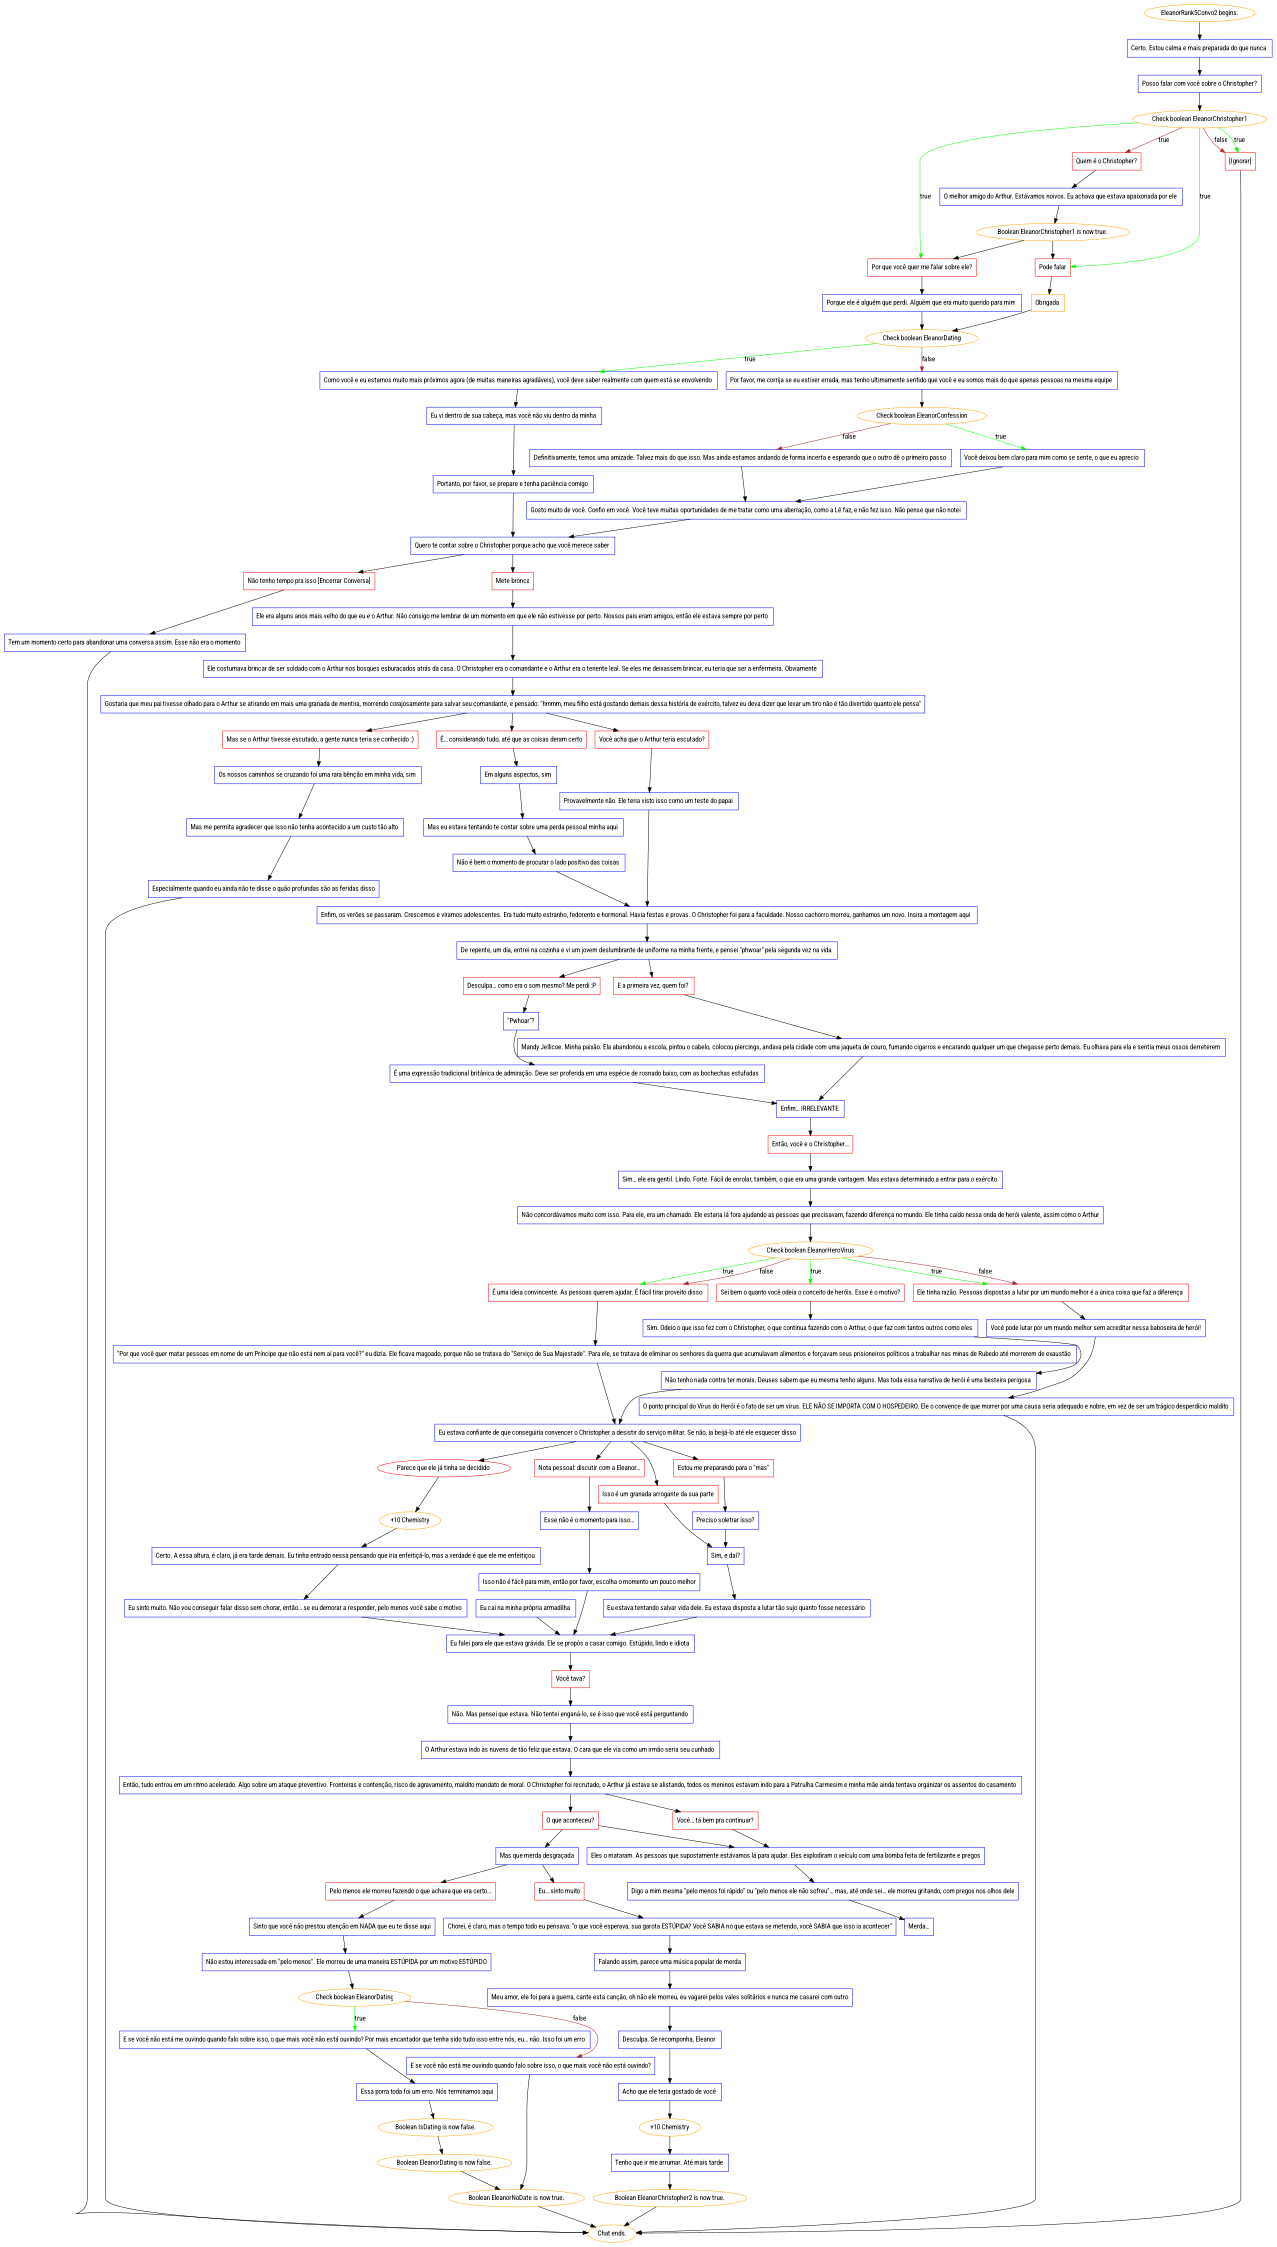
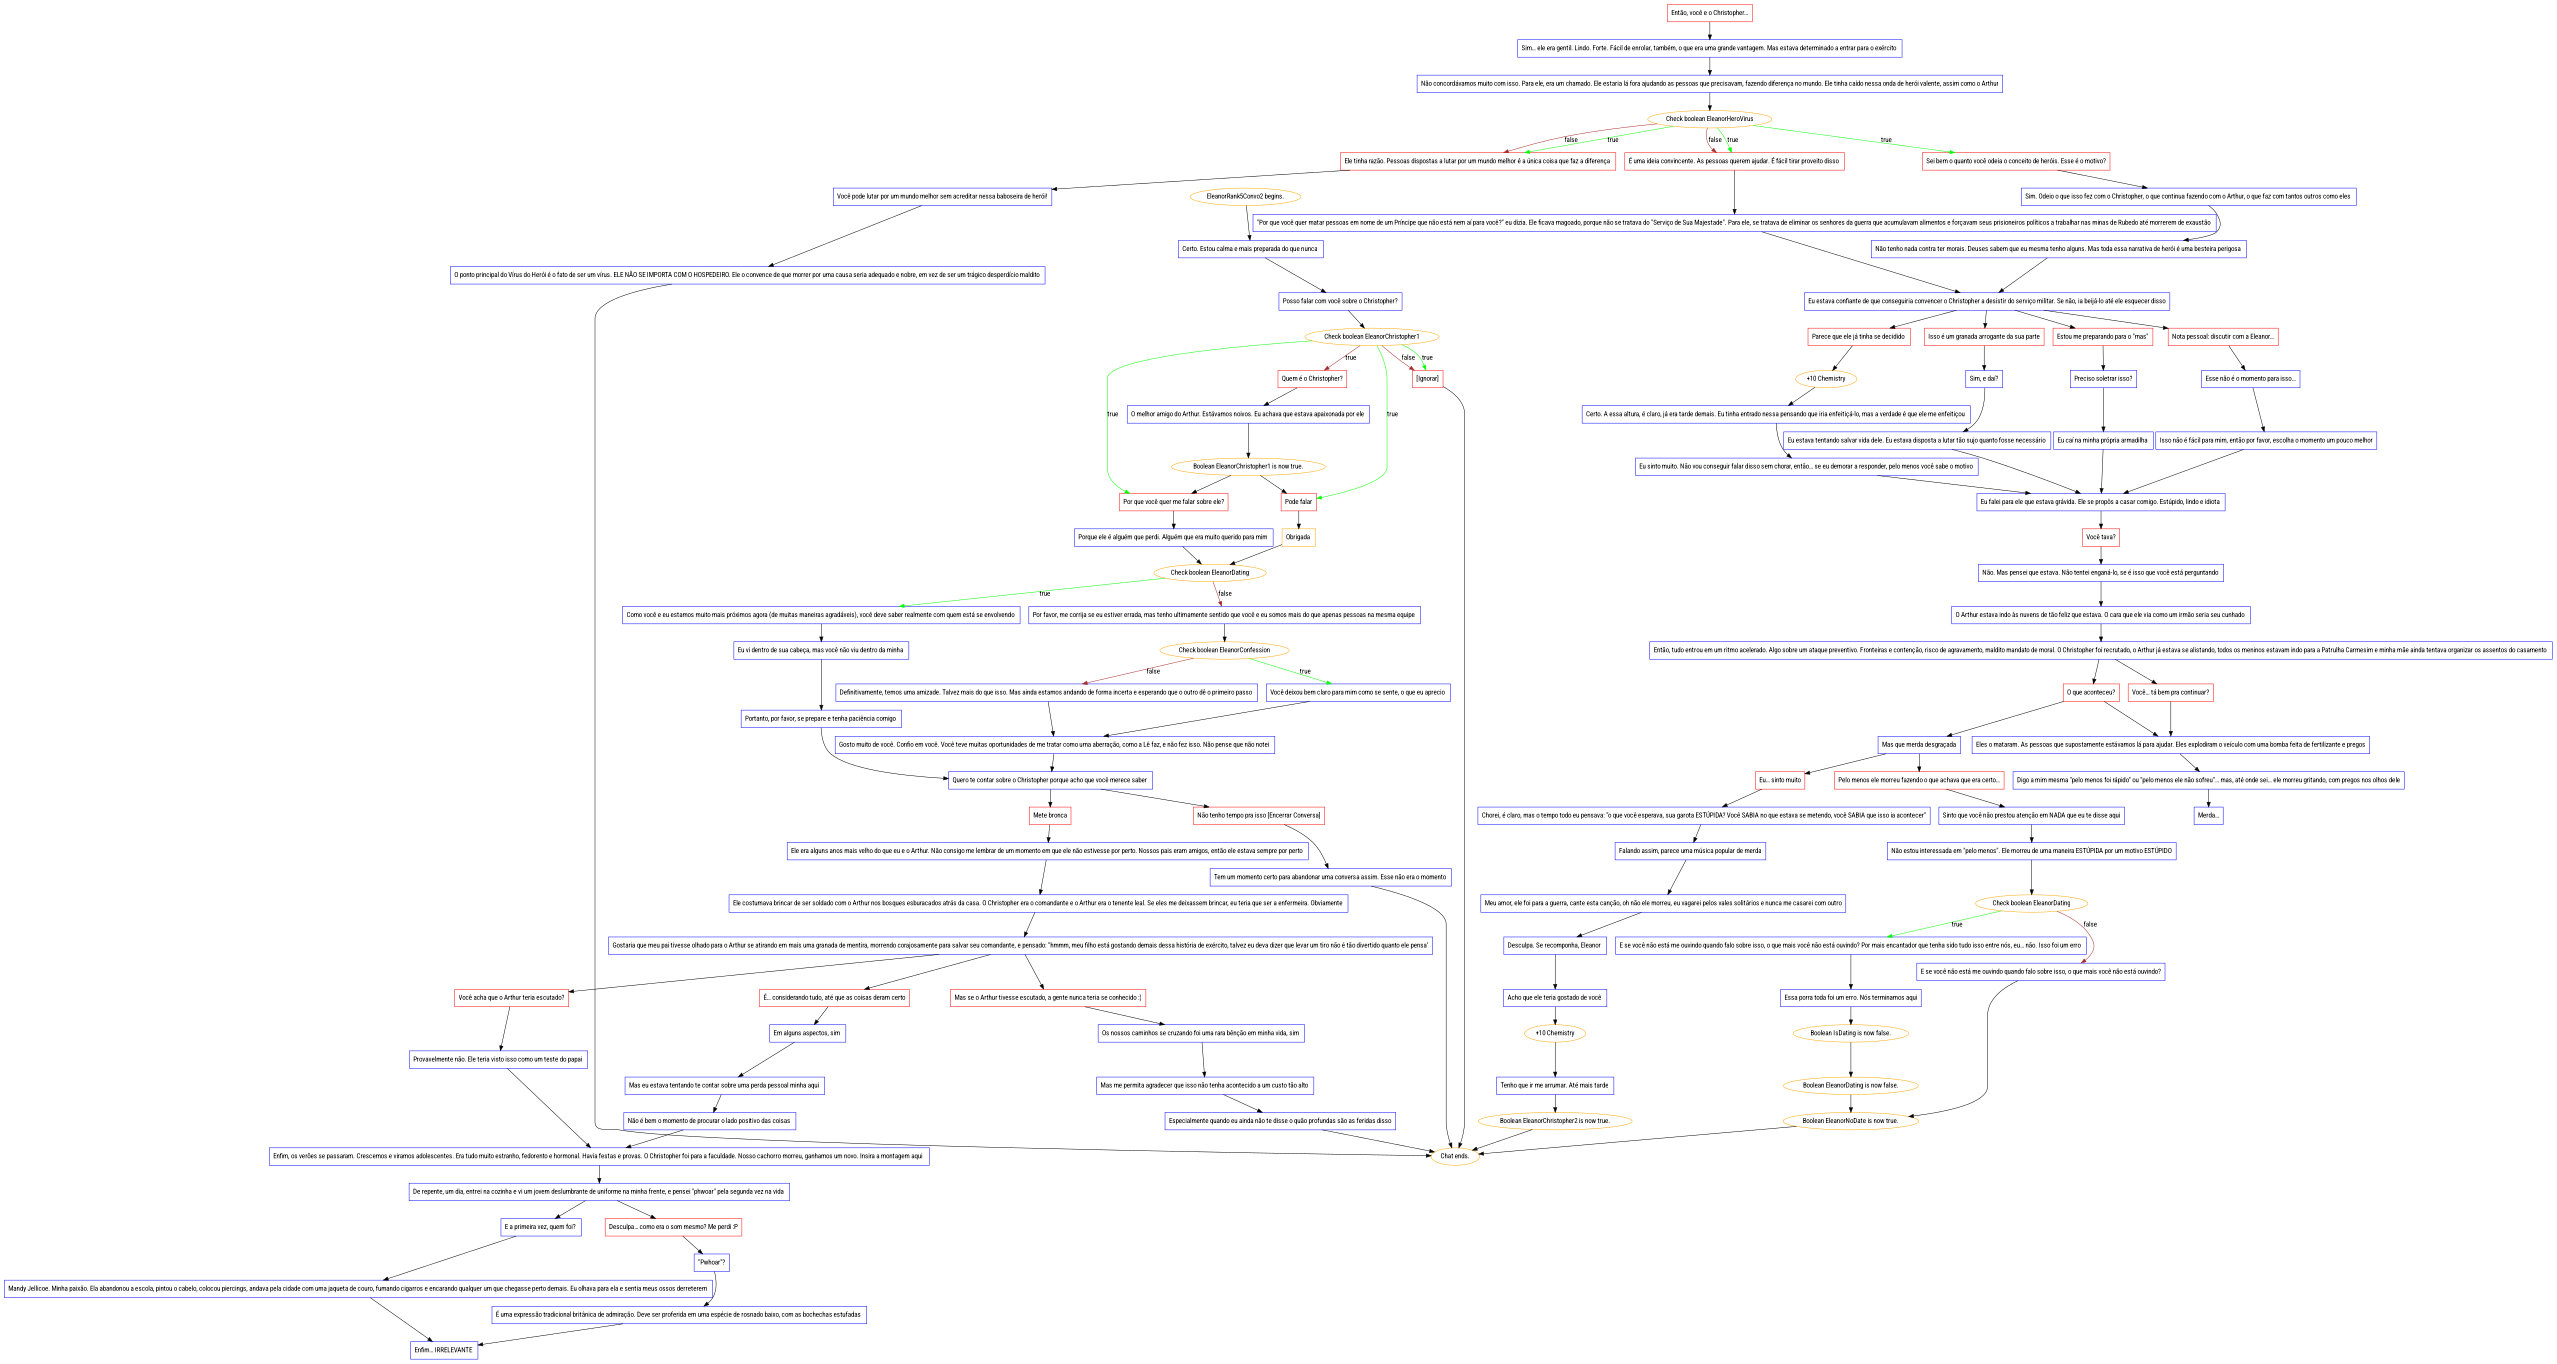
  digraph {
    fontname="Roboto Condensed"
    node [color=blue fontname="Roboto Condensed" shape=box]
    edge [fontname="Roboto Condensed"]
    "EleanorRank5Convo2 begins." [color=orange shape=""]
    n2 [label="Certo. Estou calma e mais preparada do que nunca "]
    n3 [label="Posso falar com você sobre o Christopher?"]
    n4 [color=orange label="Check boolean EleanorChristopher1" shape=""]
    n5 [color=red label="Pode falar"]
    n6 [color=red label="Por que você quer me falar sobre ele?"]
    n7 [color=red label="[Ignorar]"]
    n8 [color=red label="Quem é o Christopher?"]
    n9 [color=orange label="Obrigada "]
    n10 [label="Porque ele é alguém que perdi. Alguém que era muito querido para mim "]
    "Chat ends." [color=orange shape=""]
    n12 [label="O melhor amigo do Arthur. Estávamos noivos. Eu achava que estava apaixonada por ele "]
    n13 [color=orange label="Check boolean EleanorDating" shape=""]
    n14 [color=orange label="Boolean EleanorChristopher1 is now true." shape=""]
    n15 [label="Como você e eu estamos muito mais próximos agora (de muitas maneiras agradáveis), você deve saber realmente com quem está se envolvendo "]
    n16 [label="Por favor, me corrija se eu estiver errada, mas tenho ultimamente sentido que você e eu somos mais do que apenas pessoas na mesma equipe "]
    n17 [label="Eu vi dentro de sua cabeça, mas você não viu dentro da minha "]
    n18 [color=orange label="Check boolean EleanorConfession" shape=""]
    n19 [label="Portanto, por favor, se prepare e tenha paciência comigo "]
    n20 [label="Você deixou bem claro para mim como se sente, o que eu aprecio "]
    n21 [label="Definitivamente, temos uma amizade. Talvez mais do que isso. Mas ainda estamos andando de forma incerta e esperando que o outro dê o primeiro passo "]
    n22 [label="Quero te contar sobre o Christopher porque acho que você merece saber "]
    n23 [label="Gosto muito de você. Confio em você. Você teve muitas oportunidades de me tratar como uma aberração, como a Lê faz, e não fez isso. Não pense que não notei "]
    n24 [color=red label="Mete bronca"]
    n25 [color=red label="Não tenho tempo pra isso [Encerrar Conversa]"]
    n26 [label="Ele era alguns anos mais velho do que eu e o Arthur. Não consigo me lembrar de um momento em que ele não estivesse por perto. Nossos pais eram amigos, então ele estava sempre por perto "]
    n27 [label="Tem um momento certo para abandonar uma conversa assim. Esse não era o momento "]
    n28 [label="Ele costumava brincar de ser soldado com o Arthur nos bosques esburacados atrás da casa. O Christopher era o comandante e o Arthur era o tenente leal. Se eles me deixassem brincar, eu teria que ser a enfermeira. Obviamente "]
    n29 [label="Gostaria que meu pai tivesse olhado para o Arthur se atirando em mais uma granada de mentira, morrendo corajosamente para salvar seu comandante, e pensado: \"hmmm, meu filho está gostando demais dessa história de exército, talvez eu deva dizer que levar um tiro não é tão divertido quanto ele pensa\""]
    n30 [color=red label="Você acha que o Arthur teria escutado?"]
    n31 [color=red label="É… considerando tudo, até que as coisas deram certo"]
    n32 [color=red label="Mas se o Arthur tivesse escutado, a gente nunca teria se conhecido :)"]
    n33 [label="Provavelmente não. Ele teria visto isso como um teste do papai "]
    n34 [label="Em alguns aspectos, sim "]
    n35 [label="Os nossos caminhos se cruzando foi uma rara bênção em minha vida, sim "]
    n36 [label="Enfim, os verões se passaram. Crescemos e viramos adolescentes. Era tudo muito estranho, fedorento e hormonal. Havia festas e provas. O Christopher foi para a faculdade. Nosso cachorro morreu, ganhamos um novo. Insira a montagem aqui  "]
    n37 [label="Mas eu estava tentando te contar sobre uma perda pessoal minha aqui "]
    n38 [label="Mas me permita agradecer que isso não tenha acontecido a um custo tão alto "]
    n39 [label="De repente, um dia, entrei na cozinha e vi um jovem deslumbrante de uniforme na minha frente, e pensei \"phwoar\" pela segunda vez na vida "]
    n40 [label="Não é bem o momento de procurar o lado positivo das coisas "]
    n41 [label="Especialmente quando eu ainda não te disse o quão profundas são as feridas disso"]
    n42 [color=red label="Desculpa… como era o som mesmo? Me perdi :P"]
-   n43 [color=red label="E a primeira vez, quem foi? "]
+   n43 [label="E a primeira vez, quem foi? "]
    n44 [label="\"Pwhoar\"?"]
    n45 [label="Mandy Jellicoe. Minha paixão. Ela abandonou a escola, pintou o cabelo, colocou piercings, andava pela cidade com uma jaqueta de couro, fumando cigarros e encarando qualquer um que chegasse perto demais. Eu olhava para ela e sentia meus ossos derreterem "]
    n46 [label="É uma expressão tradicional britânica de admiração. Deve ser proferida em uma espécie de rosnado baixo, com as bochechas estufadas "]
    n47 [label="Enfim… IRRELEVANTE "]
    n48 [color=red label="Então, você e o Christopher…"]
    n49 [label="Sim… ele era gentil. Lindo. Forte. Fácil de enrolar, também, o que era uma grande vantagem. Mas estava determinado a entrar para o exército "]
    n50 [label="Não concordávamos muito com isso. Para ele, era um chamado. Ele estaria lá fora ajudando as pessoas que precisavam, fazendo diferença no mundo. Ele tinha caído nessa onda de herói valente, assim como o Arthur"]
    n51 [color=orange label="Check boolean EleanorHeroVirus" shape=""]
    n52 [color=red label="Sei bem o quanto você odeia o conceito de heróis. Esse é o motivo?"]
    n53 [color=red label="Ele tinha razão. Pessoas dispostas a lutar por um mundo melhor é a única coisa que faz a diferença "]
    n54 [color=red label="É uma ideia convincente. As pessoas querem ajudar. É fácil tirar proveito disso "]
    n55 [label="Sim. Odeio o que isso fez com o Christopher, o que continua fazendo com o Arthur, o que faz com tantos outros como eles "]
    n56 [label="Você pode lutar por um mundo melhor sem acreditar nessa baboseira de herói!"]
    n57 [label="\"Por que você quer matar pessoas em nome de um Príncipe que não está nem aí para você?\" eu dizia. Ele ficava magoado, porque não se tratava do \"Serviço de Sua Majestade\". Para ele, se tratava de eliminar os senhores da guerra que acumulavam alimentos e forçavam seus prisioneiros políticos a trabalhar nas minas de Rubedo até morrerem de exaustão "]
    n58 [label="Não tenho nada contra ter morais. Deuses sabem que eu mesma tenho alguns. Mas toda essa narrativa de herói é uma besteira perigosa "]
    n59 [label="O ponto principal do Vírus do Herói é o fato de ser um vírus. ELE NÃO SE IMPORTA COM O HOSPEDEIRO. Ele o convence de que morrer por uma causa seria adequado e nobre, em vez de ser um trágico desperdício maldito "]
    n60 [label="Eu estava confiante de que conseguiria convencer o Christopher a desistir do serviço militar. Se não, ia beijá-lo até ele esquecer disso"]
    n61 [color=red label="Isso é um granada arrogante da sua parte"]
    n62 [color=red label="Estou me preparando para o \"mas\""]
-   n63 [color=red label="Parece que ele já tinha se decidido " shape=ellipse]
+   n63 [color=red label="Parece que ele já tinha se decidido "]
    n64 [color=red label="Nota pessoal: discutir com a Eleanor…"]
    n65 [label="Sim, e daí?"]
    n66 [label="Preciso soletrar isso?"]
    n67 [color=orange label="+10 Chemistry" shape=""]
    n68 [label="Esse não é o momento para isso…"]
    n69 [label="Eu estava tentando salvar vida dele. Eu estava disposta a lutar tão sujo quanto fosse necessário "]
    n70 [label="Eu caí na minha própria armadilha "]
    n71 [label="Certo. A essa altura, é claro, já era tarde demais. Eu tinha entrado nessa pensando que iria enfeitiçá-lo, mas a verdade é que ele me enfeitiçou "]
    n72 [label="Isso não é fácil para mim, então por favor, escolha o momento um pouco melhor"]
    n73 [label="Eu falei para ele que estava grávida. Ele se propôs a casar comigo. Estúpido, lindo e idiota "]
    n74 [label="Eu sinto muito. Não vou conseguir falar disso sem chorar, então… se eu demorar a responder, pelo menos você sabe o motivo "]
    n75 [color=red label="Você tava?"]
    n76 [label="Não. Mas pensei que estava. Não tentei enganá-lo, se é isso que você está perguntando "]
    n77 [label="O Arthur estava indo às nuvens de tão feliz que estava. O cara que ele via como um irmão seria seu cunhado "]
    n78 [label="Então, tudo entrou em um ritmo acelerado. Algo sobre um ataque preventivo. Fronteiras e contenção, risco de agravamento, maldito mandato de moral. O Christopher foi recrutado, o Arthur já estava se alistando, todos os meninos estavam indo para a Patrulha Carmesim e minha mãe ainda tentava organizar os assentos do casamento "]
    n79 [color=red label="O que aconteceu?"]
    n80 [color=red label="Você… tá bem pra continuar?"]
    n81 [label="Eles o mataram. As pessoas que supostamente estávamos lá para ajudar. Eles explodiram o veículo com uma bomba feita de fertilizante e pregos"]
    n82 [label="Mas que merda desgraçada"]
    n83 [label="Digo a mim mesma \"pelo menos foi rápido\" ou \"pelo menos ele não sofreu\"… mas, até onde sei… ele morreu gritando, com pregos nos olhos dele"]
    n84 [label="Merda…"]
    n85 [color=red label="Pelo menos ele morreu fazendo o que achava que era certo…"]
    n86 [color=red label="Eu… sinto muito"]
    n87 [label="Sinto que você não prestou atenção em NADA que eu te disse aqui"]
    n88 [label="Chorei, é claro, mas o tempo todo eu pensava: \"o que você esperava, sua garota ESTÚPIDA? Você SABIA no que estava se metendo, você SABIA que isso ia acontecer\""]
    n89 [label="Não estou interessada em \"pelo menos\". Ele morreu de uma maneira ESTÚPIDA por um motivo ESTÚPIDO"]
    n90 [label="Falando assim, parece uma música popular de merda"]
    n91 [color=orange label="Check boolean EleanorDating" shape=""]
    n92 [label="Meu amor, ele foi para a guerra, cante esta canção, oh não ele morreu, eu vagarei pelos vales solitários e nunca me casarei com outro"]
    n93 [label="E se você não está me ouvindo quando falo sobre isso, o que mais você não está ouvindo? Por mais encantador que tenha sido tudo isso entre nós, eu… não. Isso foi um erro "]
    n94 [label="E se você não está me ouvindo quando falo sobre isso, o que mais você não está ouvindo?"]
    n95 [label="Desculpa. Se recomponha, Eleanor "]
    n96 [label="Essa porra toda foi um erro. Nós terminamos aqui"]
    n97 [color=orange label="Boolean EleanorNoDate is now true." shape=""]
    n98 [label="Acho que ele teria gostado de você "]
    n99 [color=orange label="Boolean IsDating is now false." shape=""]
    n100 [color=orange label="+10 Chemistry" shape=""]
    n101 [color=orange label="Boolean EleanorDating is now false." shape=""]
    n102 [label="Tenho que ir me arrumar. Até mais tarde "]
    n103 [color=orange label="Boolean EleanorChristopher2 is now true." shape=""]
    "EleanorRank5Convo2 begins." -> n2
    n2 -> n3
    n3 -> n4
    n4 -> n5 [color=green label=true]
    n4 -> n6 [color=green label=true]
    n4 -> n7 [color=green label=true]
    n4 -> n7 [color=brown label=false]
    n4 -> n8 [color=brown label=true]
    n5 -> n9
    n6 -> n10
    n7 -> "Chat ends."
    n8 -> n12
    n9 -> n13
    n10 -> n13
    n12 -> n14
    n13 -> n15 [color=green label=true]
    n13 -> n16 [color=brown label=false]
    n14 -> n5
    n14 -> n6
    n15 -> n17
    n16 -> n18
    n17 -> n19
    n18 -> n20 [color=green label=true]
    n18 -> n21 [color=brown label=false]
    n19 -> n22
    n20 -> n23
    n21 -> n23
    n22 -> n24
    n22 -> n25
    n23 -> n22
    n24 -> n26
    n25 -> n27
    n26 -> n28
    n27 -> "Chat ends."
    n28 -> n29
    n29 -> n30
    n29 -> n31
    n29 -> n32
    n30 -> n33
    n31 -> n34
    n32 -> n35
    n33 -> n36
    n34 -> n37
    n35 -> n38
    n36 -> n39
    n37 -> n40
    n38 -> n41
    n39 -> n42
    n39 -> n43
    n40 -> n36
    n41 -> "Chat ends."
    n42 -> n44
    n43 -> n45
    n44 -> n46
    n45 -> n47
    n46 -> n47
-   n47 -> n48
    n48 -> n49
    n49 -> n50
    n50 -> n51
    n51 -> n52 [color=green label=true]
    n51 -> n53 [color=green label=true]
    n51 -> n53 [color=brown label=false]
    n51 -> n54 [color=green label=true]
    n51 -> n54 [color=brown label=false]
    n52 -> n55
    n53 -> n56
    n54 -> n57
    n55 -> n58
    n56 -> n59
    n57 -> n60
    n58 -> n60
    n59 -> "Chat ends."
    n60 -> n61
    n60 -> n62
    n60 -> n63
    n60 -> n64
    n61 -> n65
    n62 -> n66
    n63 -> n67
    n64 -> n68
    n65 -> n69
-   n66 -> n65
+   n66 -> n70
    n67 -> n71
    n68 -> n72
    n69 -> n73
    n70 -> n73
    n71 -> n74
    n72 -> n73
    n73 -> n75
    n74 -> n73
    n75 -> n76
    n76 -> n77
    n77 -> n78
    n78 -> n79
    n78 -> n80
    n79 -> n81
    n79 -> n82
    n80 -> n81
    n81 -> n83
    n82 -> n85
    n82 -> n86
    n83 -> n84
    n85 -> n87
    n86 -> n88
    n87 -> n89
    n88 -> n90
    n89 -> n91
    n90 -> n92
    n91 -> n93 [color=green label=true]
    n91 -> n94 [color=brown label=false]
    n92 -> n95
    n93 -> n96
    n94 -> n97
    n95 -> n98
    n96 -> n99
    n97 -> "Chat ends."
    n98 -> n100
    n99 -> n101
    n100 -> n102
    n101 -> n97
    n102 -> n103
    n103 -> "Chat ends."
  }
